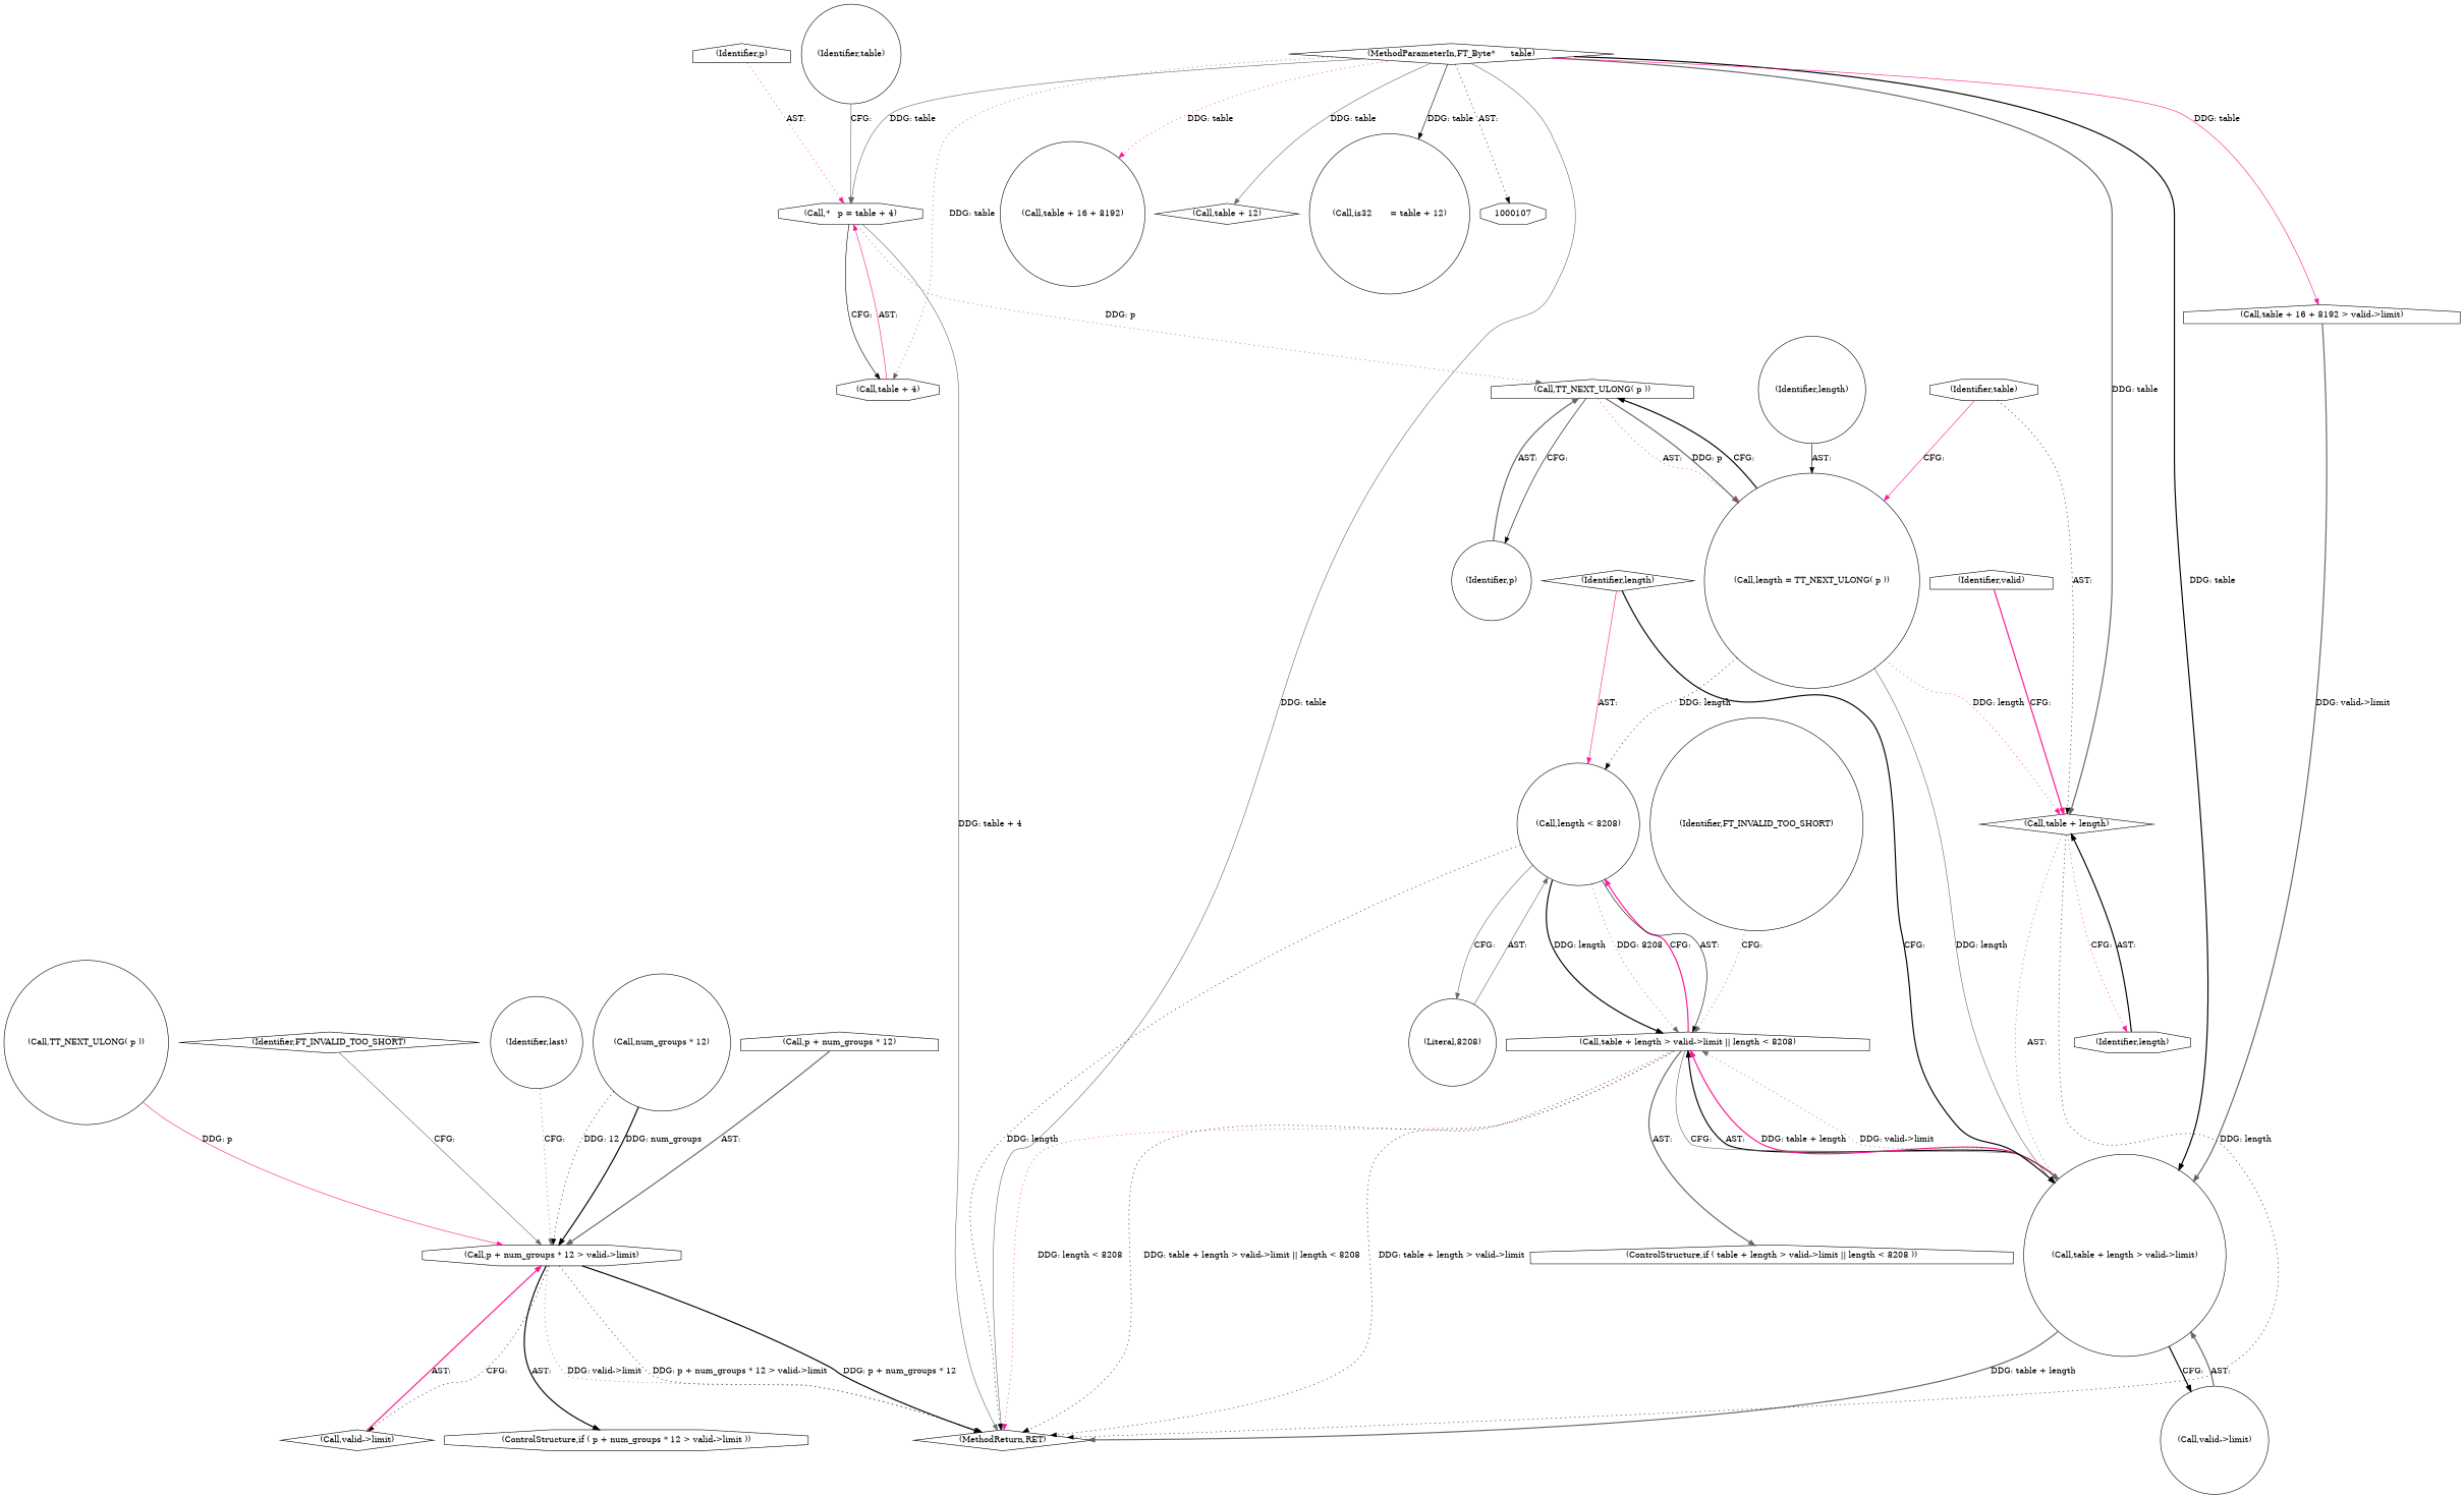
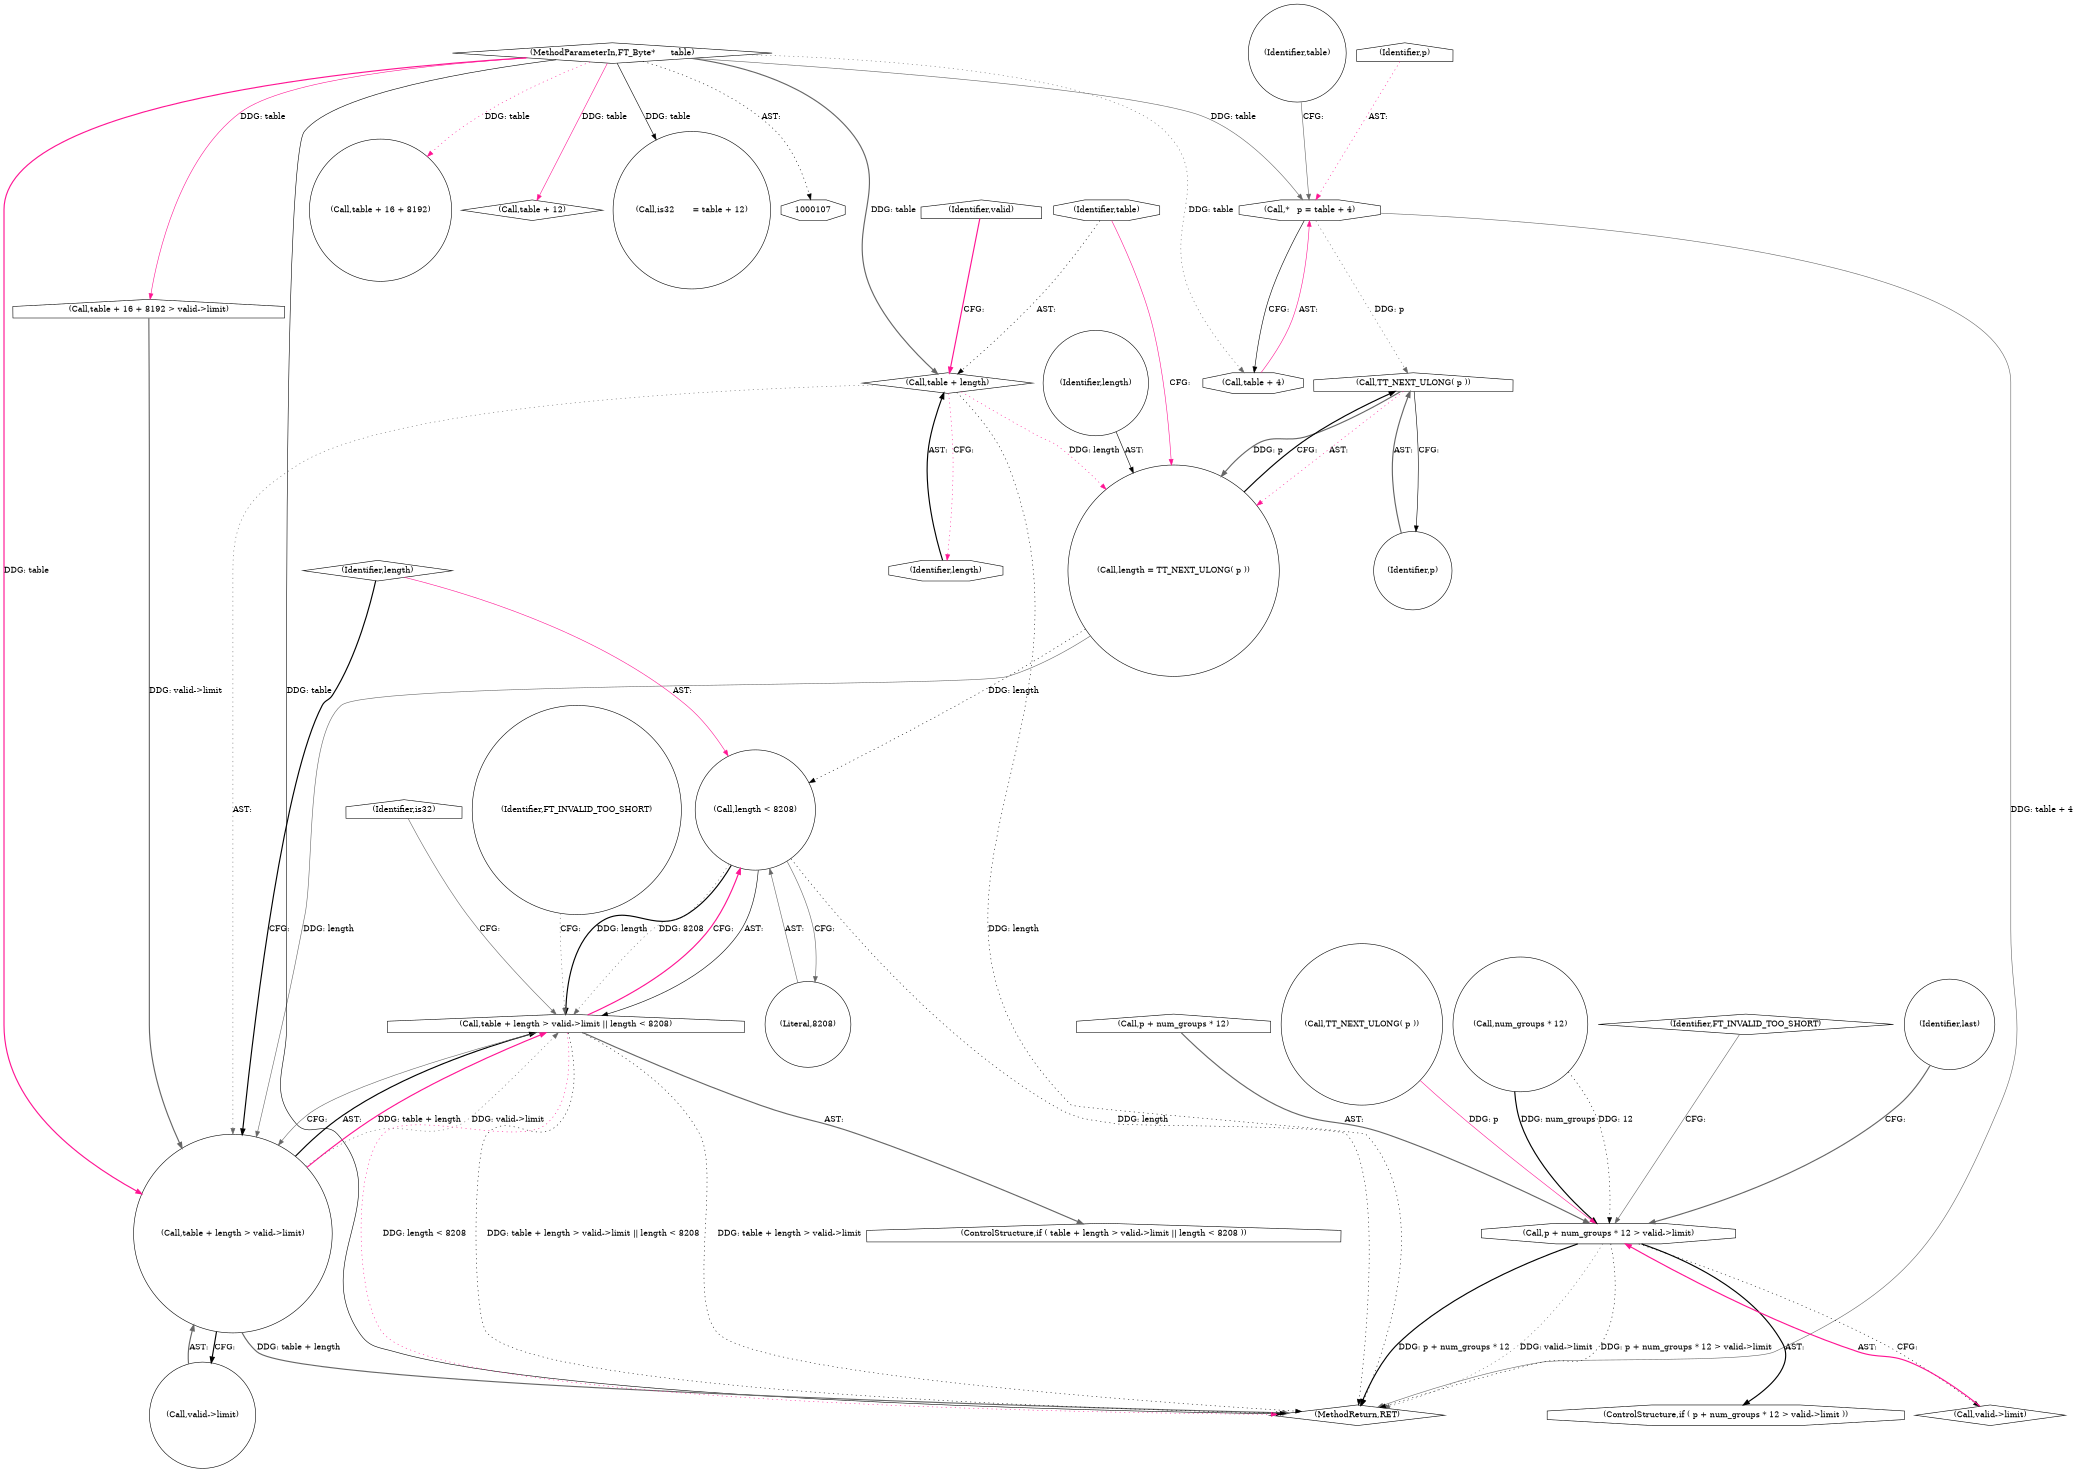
  digraph {
    node [shape=circle]
    edge [color=gray40 style=dotted]
    n1 [label="(Call,*   p = table + 4)" shape=octagon]
    n2 [label="(Call,TT_NEXT_ULONG( p ))" shape=house]
    n3 [label="(Call,table + 4)" shape=octagon]
    n4 [label="(MethodReturn,RET)" shape=diamond]
    n5 [label="(Call,length = TT_NEXT_ULONG( p ))"]
    n6 [label="(Identifier,p)"]
    n7 [label="(MethodParameterIn,FT_Byte*      table)" shape=diamond]
    n8 [label="(Call,table + length > valid->limit)"]
    n9 [label="(Call,table + length)" shape=diamond]
    n10 [label="(Call,table + 16 + 8192)"]
    n11 [label="(Call,table + 12)" shape=diamond]
    n12 [label="(Call,table + 16 + 8192 > valid->limit)" shape=house]
    n13 [label="(Call,is32       = table + 12)"]
    1000107 [shape=octagon]
    n15 [label="(Call,table + length > valid->limit || length < 8208)" shape=house]
    n16 [label="(Call,valid->limit)"]
    n17 [label="(Identifier,length)" shape=octagon]
    n18 [label="(Call,length < 8208)"]
    n19 [label="(Literal,8208)"]
    n20 [label="(ControlStructure,if ( table + length > valid->limit || length < 8208 ))" shape=house]
    n21 [label="(Call,p + num_groups * 12 > valid->limit)" shape=octagon]
    n22 [label="(Call,valid->limit)" shape=diamond]
    n23 [label="(ControlStructure,if ( p + num_groups * 12 > valid->limit ))" shape=octagon]
    n24 [label="(Identifier,FT_INVALID_TOO_SHORT)" shape=diamond]
    n25 [label="(Identifier,p)" shape=house]
    n26 [label="(Identifier,table)"]
    n27 [label="(Identifier,FT_INVALID_TOO_SHORT)"]
    n28 [label="(Identifier,valid)" shape=house]
+   n29 [label="(Identifier,is32)" shape=house]
    n30 [label="(Identifier,last)"]
    n31 [label="(Call,num_groups * 12)"]
    n32 [label="(Call,p + num_groups * 12)" shape=house]
    n33 [label="(Identifier,table)" shape=octagon]
    n34 [label="(Identifier,length)" shape=diamond]
    n35 [label="(Identifier,length)"]
    n36 [label="(Call,TT_NEXT_ULONG( p ))"]
    n1 -> n2 [label="DDG: p"]
    n1 -> n3 [color=black label="CFG: " style=solid]
    n1 -> n4 [label="DDG: table + 4" style=solid]
    n2 -> n5 [color=deeppink label="AST: "]
    n2 -> n5 [label="DDG: p" style=bold]
    n2 -> n6 [color=black label="CFG: " style=solid]
    n3 -> n1 [color=deeppink label="AST: " style=solid]
    n5 -> n2 [color=black label="CFG: " style=bold]
    n5 -> n8 [label="DDG: length" style=solid]
-   n5 -> n9 [color=deeppink label="DDG: length"]
+   n9 -> n5 [color=deeppink label="DDG: length"]
    n5 -> n18 [color=black label="DDG: length"]
    n6 -> n2 [label="AST: " style=bold]
    n7 -> n1 [label="DDG: table" style=solid]
    n7 -> n3 [label="DDG: table"]
-   n7 -> n4 [label="DDG: table" style=solid]
-   n7 -> n8 [color=black label="DDG: table" style=bold]
+   n7 -> n4 [color=black label="DDG: table" style=solid]
+   n7 -> n8 [color=deeppink label="DDG: table" style=bold]
    n7 -> n9 [label="DDG: table" style=bold]
    n7 -> n10 [color=deeppink label="DDG: table"]
-   n7 -> n11 [label="DDG: table" style=solid]
+   n7 -> n11 [color=deeppink label="DDG: table" style=solid]
    n7 -> n12 [color=deeppink label="DDG: table" style=solid]
    n7 -> n13 [color=black label="DDG: table" style=solid]
    n7 -> 1000107 [color=black label="AST: "]
    n8 -> n4 [label="DDG: table + length" style=bold]
    n8 -> n15 [color=black label="AST: " style=bold]
    n8 -> n15 [color=deeppink label="DDG: table + length" style=bold]
    n8 -> n15 [label="DDG: valid->limit"]
    n8 -> n16 [color=black label="CFG: " style=bold]
    n9 -> n4 [color=black label="DDG: length"]
    n9 -> n8 [label="AST: "]
    n9 -> n17 [color=deeppink label="CFG: "]
    n12 -> n8 [label="DDG: valid->limit" style=bold]
    n15 -> n4 [color=deeppink label="DDG: length < 8208"]
    n15 -> n4 [color=black label="DDG: table + length > valid->limit || length < 8208"]
    n15 -> n4 [color=black label="DDG: table + length > valid->limit"]
    n15 -> n8 [label="CFG: " style=solid]
    n15 -> n18 [color=deeppink label="CFG: " style=bold]
    n15 -> n20 [label="AST: " style=bold]
    n16 -> n8 [label="AST: " style=bold]
    n17 -> n9 [color=black label="AST: " style=bold]
    n18 -> n4 [color=black label="DDG: length"]
    n18 -> n15 [color=black label="AST: " style=solid]
    n18 -> n15 [color=black label="DDG: length" style=bold]
    n18 -> n15 [label="DDG: 8208"]
    n18 -> n19 [label="CFG: " style=solid]
    n19 -> n18 [label="AST: " style=solid]
    n21 -> n4 [color=black label="DDG: p + num_groups * 12" style=bold]
    n21 -> n4 [label="DDG: valid->limit"]
    n21 -> n4 [color=black label="DDG: p + num_groups * 12 > valid->limit"]
    n21 -> n22 [color=black label="CFG: "]
    n21 -> n23 [color=black label="AST: " style=bold]
    n22 -> n21 [color=deeppink label="AST: " style=bold]
    n24 -> n21 [label="CFG: " style=solid]
    n25 -> n1 [color=deeppink label="AST: "]
    n26 -> n1 [label="CFG: " style=solid]
    n27 -> n15 [label="CFG: "]
    n28 -> n9 [color=deeppink label="CFG: " style=bold]
-   n30 -> n21 [label="CFG: "]
+   n29 -> n15 [label="CFG: " style=solid]
+   n30 -> n21 [label="CFG: " style=bold]
    n31 -> n21 [color=black label="DDG: num_groups" style=bold]
    n31 -> n21 [color=black label="DDG: 12"]
    n32 -> n21 [label="AST: " style=bold]
    n33 -> n5 [color=deeppink label="CFG: " style=solid]
    n33 -> n9 [color=black label="AST: "]
    n34 -> n8 [color=black label="CFG: " style=bold]
    n34 -> n18 [color=deeppink label="AST: " style=solid]
    n35 -> n5 [color=black label="AST: " style=solid]
    n36 -> n21 [color=deeppink label="DDG: p" style=solid]
  }
